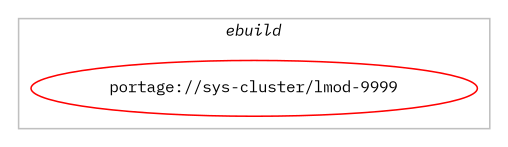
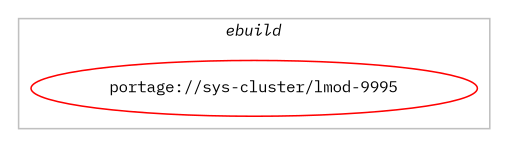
  digraph {
    compound=true
    concentrate=true
    fontname="IBM Plex Mono"
    fontsize=10
    newrank=true
    rankdir=LR
    ranksep=1.5
-   n1 [color=red fontname="IBM Plex Mono" fontsize=10 label="portage://sys-cluster/lmod-9999" width=4]
+   n1 [color=red fontname="IBM Plex Mono" fontsize=10 label="portage://sys-cluster/lmod-9995" width=4]
    subgraph cluster_1 {
      color=gray
      label=<<i>ebuild</i>>
      n1
    }
    subgraph cluster_2 {
      color=gray
      label=<<i>dependencies</i>>
      subgraph cluster_3 {
        color=gray
        fillcolor="#eeeeee"
        label=<<i>compile</i>>
        style=filled
      }
      subgraph cluster_4 {
        color=gray
        fillcolor="#eeeeee"
        label=<<i>compile and run</i>>
        style=filled
      }
      subgraph cluster_5 {
        color=gray
        fillcolor="#eeeeee"
        label=<<i>run</i>>
        style=filled
      }
    }
    subgraph cluster_6 {
      color=gray
      label=<<i>candidates</i>>
      rank=same
    }
  }
